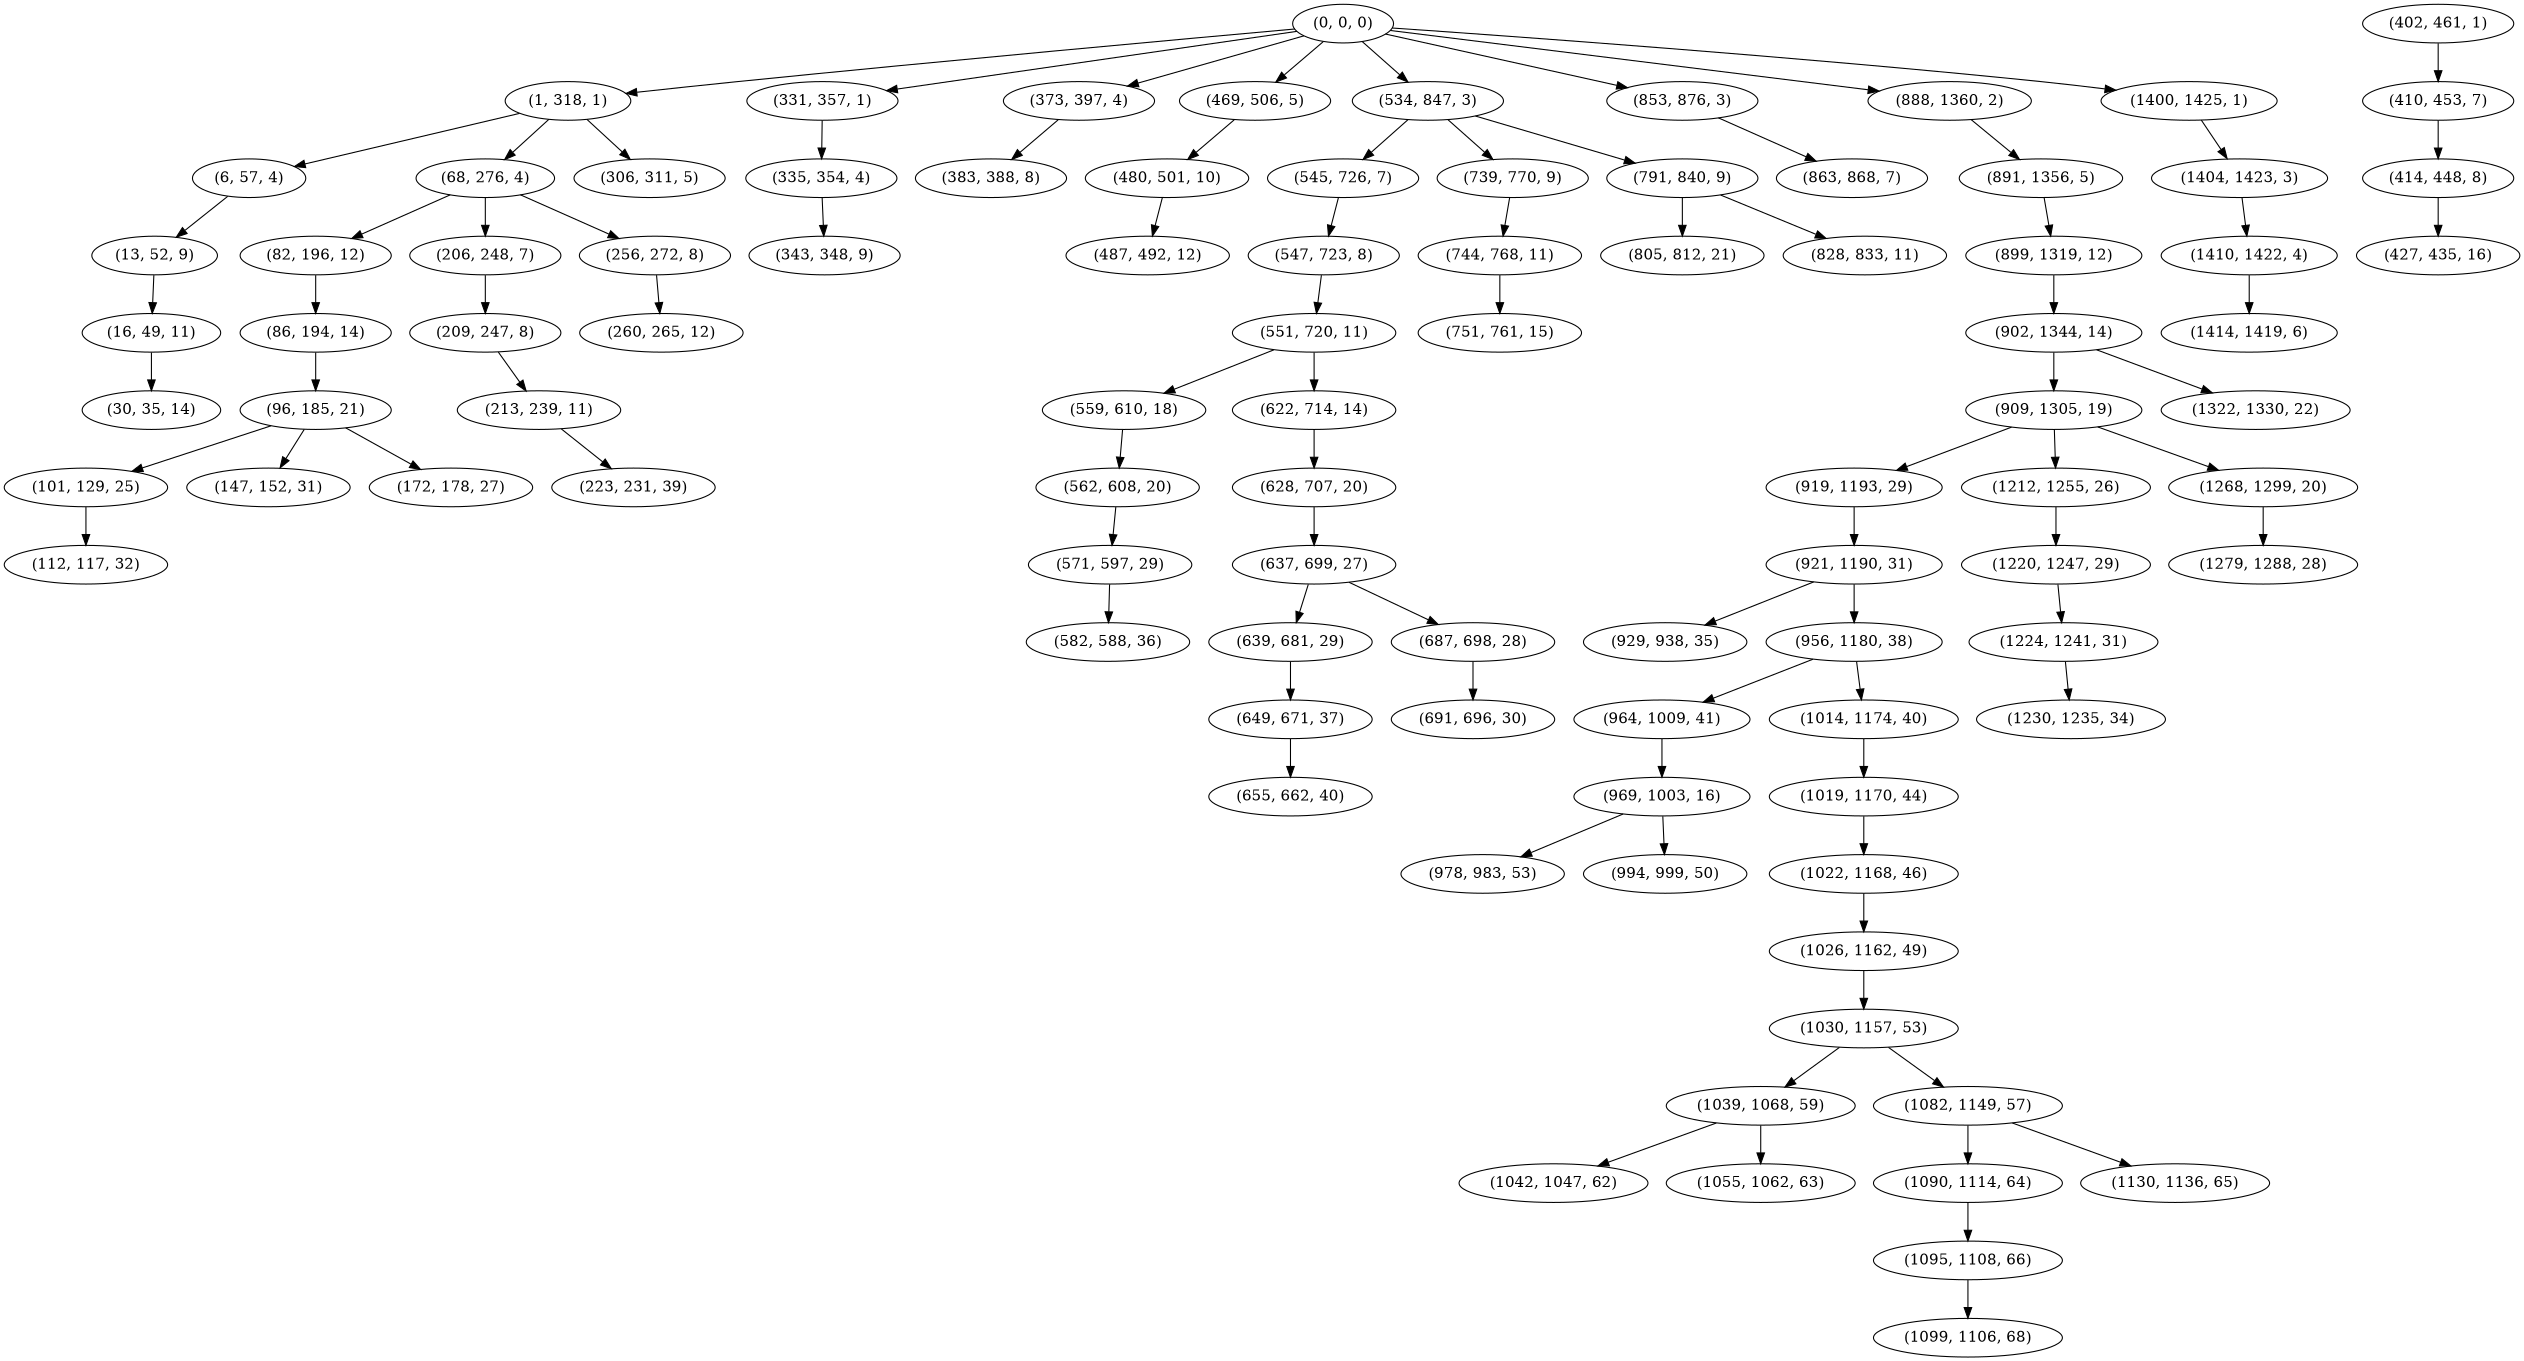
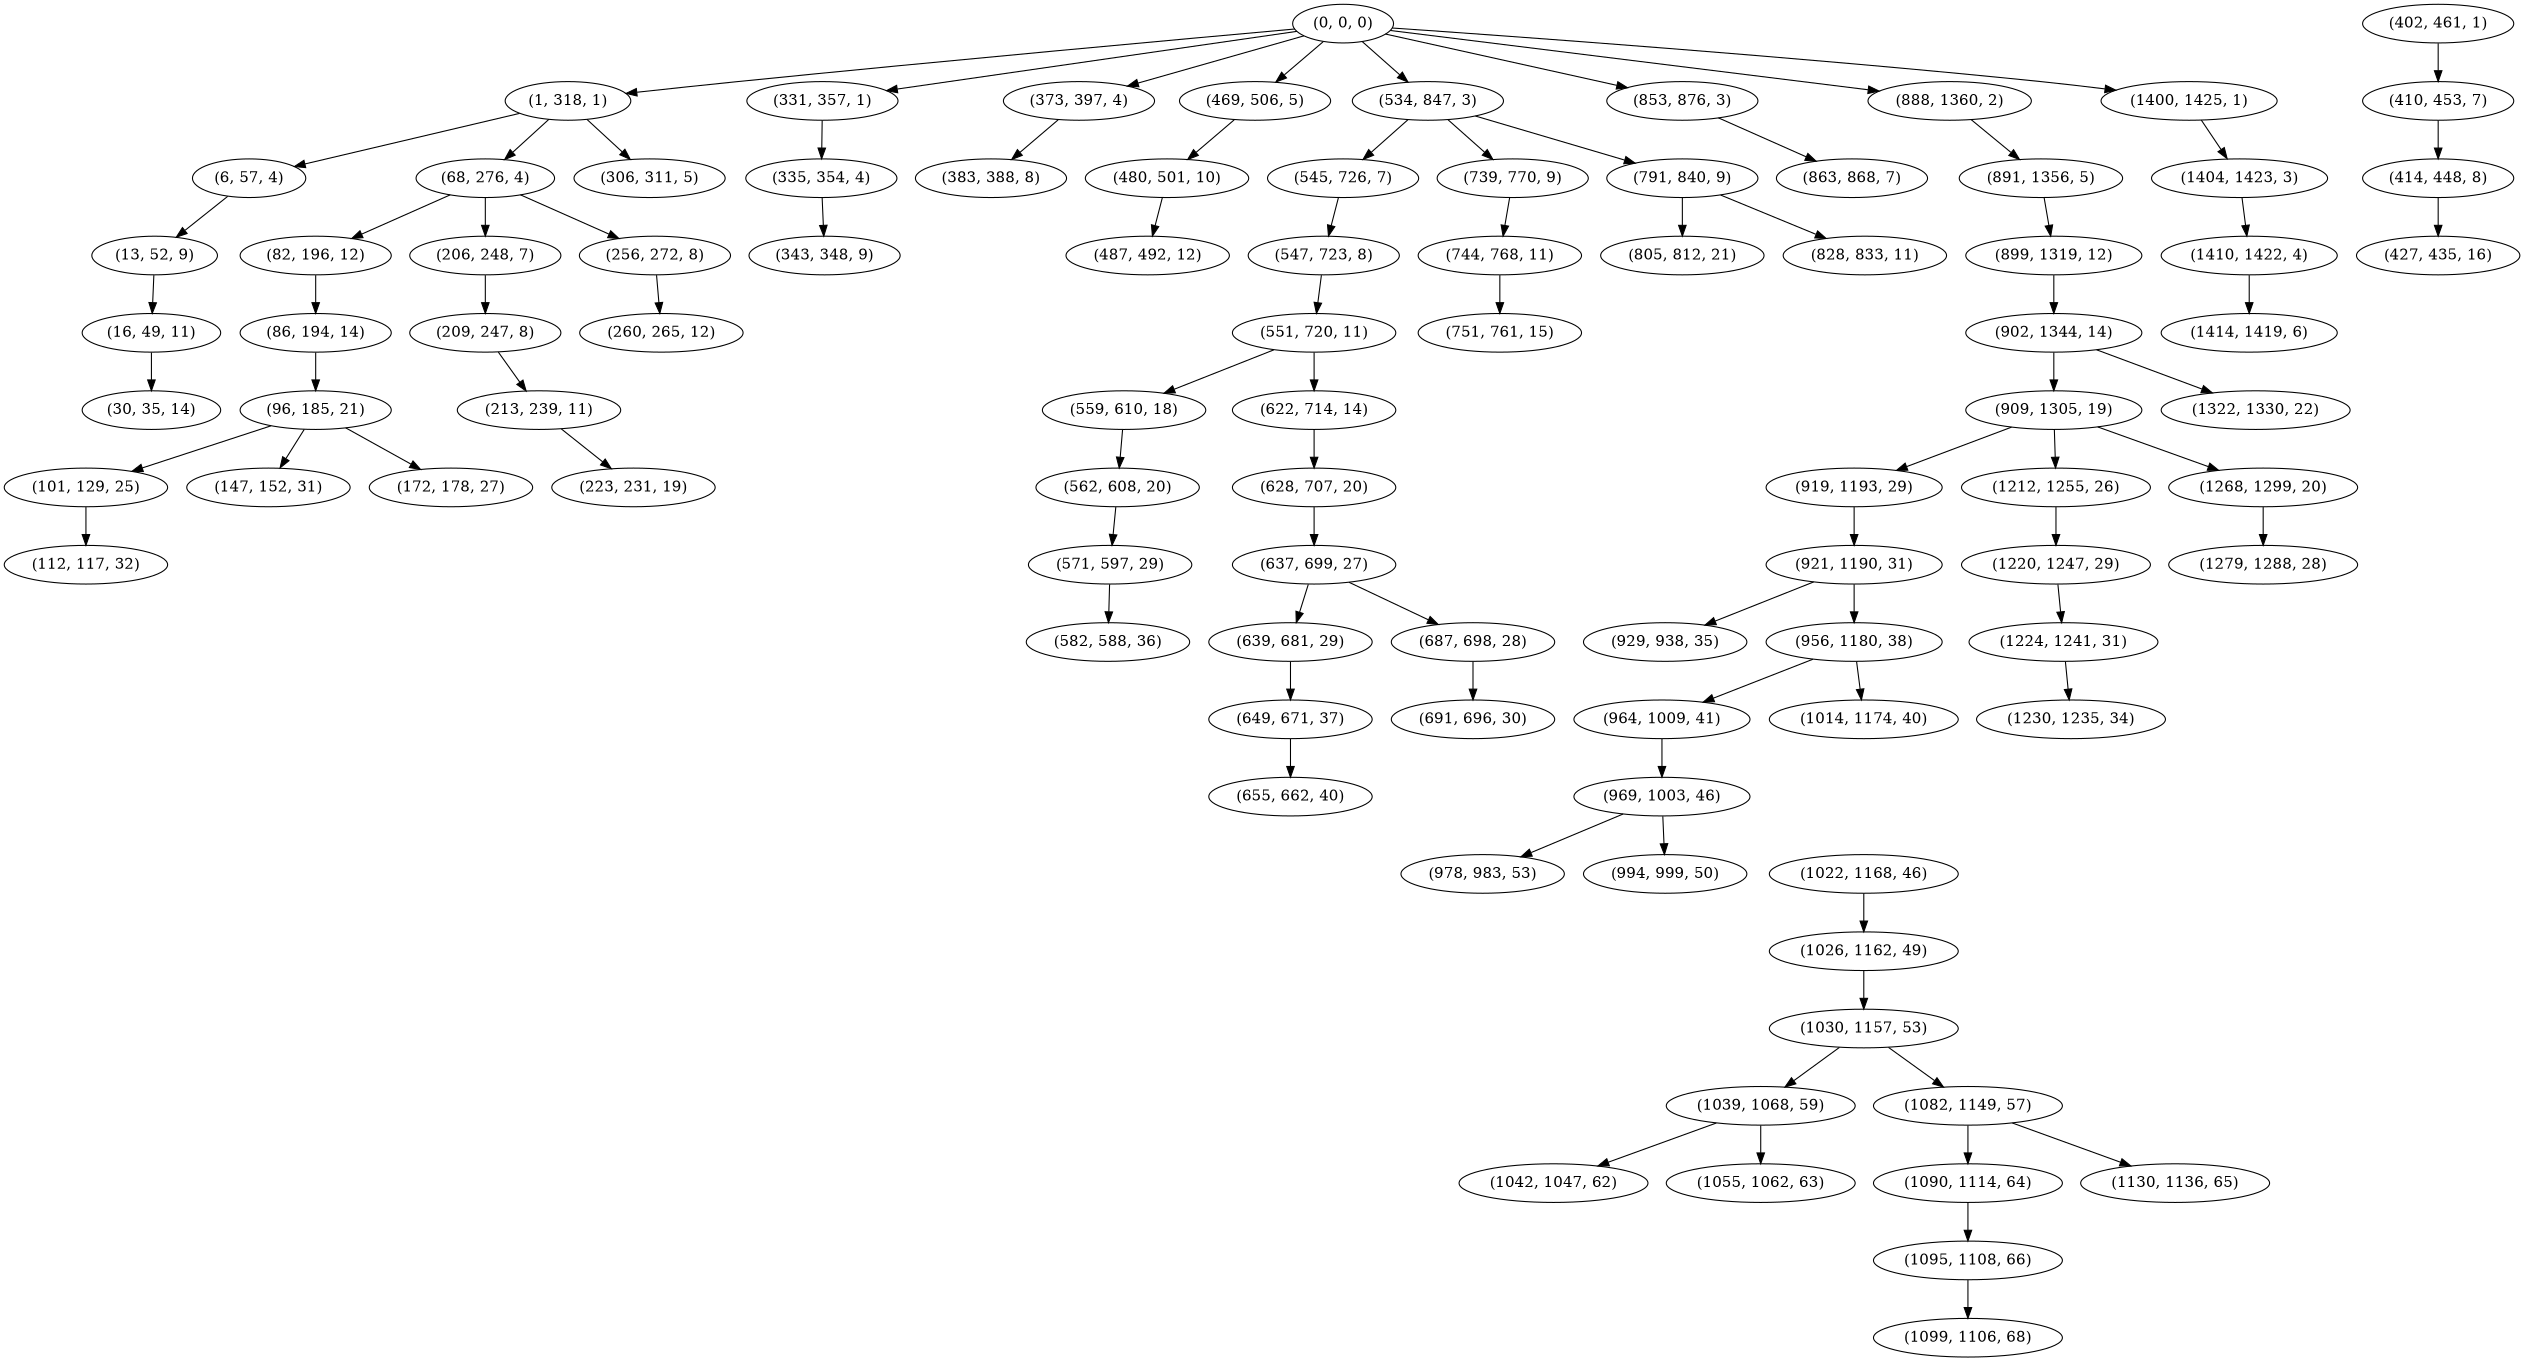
  digraph {
    "(0, 0, 0)"
    "(1, 318, 1)"
    "(331, 357, 1)"
    "(373, 397, 4)"
    "(469, 506, 5)"
    "(534, 847, 3)"
    "(853, 876, 3)"
    "(888, 1360, 2)"
    "(1400, 1425, 1)"
    "(6, 57, 4)"
    "(68, 276, 4)"
    "(306, 311, 5)"
    "(335, 354, 4)"
    "(383, 388, 8)"
    "(402, 461, 1)"
    "(410, 453, 7)"
    "(480, 501, 10)"
    "(545, 726, 7)"
    "(739, 770, 9)"
    "(791, 840, 9)"
    "(863, 868, 7)"
    "(891, 1356, 5)"
    "(1404, 1423, 3)"
    "(13, 52, 9)"
    "(82, 196, 12)"
    "(206, 248, 7)"
    "(256, 272, 8)"
    "(16, 49, 11)"
    "(30, 35, 14)"
    "(86, 194, 14)"
    "(209, 247, 8)"
    "(260, 265, 12)"
    "(96, 185, 21)"
    "(101, 129, 25)"
    "(147, 152, 31)"
    "(172, 178, 27)"
    "(112, 117, 32)"
    "(213, 239, 11)"
-   "(223, 231, 19)" [label="(223, 231, 39)"]
+   "(223, 231, 19)"
    "(343, 348, 9)"
    "(414, 448, 8)"
    "(427, 435, 16)"
    "(487, 492, 12)"
    "(547, 723, 8)"
    "(744, 768, 11)"
    "(805, 812, 21)"
    "(828, 833, 11)"
    "(551, 720, 11)"
    "(559, 610, 18)"
    "(622, 714, 14)"
    "(562, 608, 20)"
    "(628, 707, 20)"
    "(571, 597, 29)"
    "(582, 588, 36)"
    "(637, 699, 27)"
    "(639, 681, 29)"
    "(687, 698, 28)"
    "(649, 671, 37)"
    "(691, 696, 30)"
    "(655, 662, 40)"
    "(751, 761, 15)"
    n62 [label="(899, 1319, 12)"]
    "(902, 1344, 14)"
    "(909, 1305, 19)"
    "(1322, 1330, 22)"
    "(919, 1193, 29)"
    "(1212, 1255, 26)"
    "(1268, 1299, 20)"
    "(921, 1190, 31)"
    "(1220, 1247, 29)"
    "(1279, 1288, 28)"
    "(929, 938, 35)"
    "(956, 1180, 38)"
    "(964, 1009, 41)"
    "(1014, 1174, 40)"
-   "(969, 1003, 46)" [label="(969, 1003, 16)"]
-   "(1019, 1170, 44)"
+   "(969, 1003, 46)"
    "(978, 983, 53)"
    "(994, 999, 50)"
    n80 [label="(1022, 1168, 46)"]
    "(1026, 1162, 49)"
    "(1030, 1157, 53)"
    "(1039, 1068, 59)"
    "(1082, 1149, 57)"
    "(1042, 1047, 62)"
    "(1055, 1062, 63)"
    "(1090, 1114, 64)"
    "(1130, 1136, 65)"
    "(1095, 1108, 66)"
    "(1099, 1106, 68)"
    "(1224, 1241, 31)"
    "(1230, 1235, 34)"
    "(1410, 1422, 4)"
    "(1414, 1419, 6)"
    "(0, 0, 0)" -> "(1, 318, 1)"
    "(0, 0, 0)" -> "(331, 357, 1)"
    "(0, 0, 0)" -> "(373, 397, 4)"
    "(0, 0, 0)" -> "(469, 506, 5)"
    "(0, 0, 0)" -> "(534, 847, 3)"
    "(0, 0, 0)" -> "(853, 876, 3)"
    "(0, 0, 0)" -> "(888, 1360, 2)"
    "(0, 0, 0)" -> "(1400, 1425, 1)"
    "(1, 318, 1)" -> "(6, 57, 4)"
    "(1, 318, 1)" -> "(68, 276, 4)"
    "(1, 318, 1)" -> "(306, 311, 5)"
    "(331, 357, 1)" -> "(335, 354, 4)"
    "(373, 397, 4)" -> "(383, 388, 8)"
    "(469, 506, 5)" -> "(480, 501, 10)"
    "(534, 847, 3)" -> "(545, 726, 7)"
    "(534, 847, 3)" -> "(739, 770, 9)"
    "(534, 847, 3)" -> "(791, 840, 9)"
    "(853, 876, 3)" -> "(863, 868, 7)"
    "(888, 1360, 2)" -> "(891, 1356, 5)"
    "(1400, 1425, 1)" -> "(1404, 1423, 3)"
    "(6, 57, 4)" -> "(13, 52, 9)"
    "(68, 276, 4)" -> "(82, 196, 12)"
    "(68, 276, 4)" -> "(206, 248, 7)"
    "(68, 276, 4)" -> "(256, 272, 8)"
    "(335, 354, 4)" -> "(343, 348, 9)"
    "(402, 461, 1)" -> "(410, 453, 7)"
    "(410, 453, 7)" -> "(414, 448, 8)"
    "(480, 501, 10)" -> "(487, 492, 12)"
    "(545, 726, 7)" -> "(547, 723, 8)"
    "(739, 770, 9)" -> "(744, 768, 11)"
    "(791, 840, 9)" -> "(805, 812, 21)"
    "(791, 840, 9)" -> "(828, 833, 11)"
    "(891, 1356, 5)" -> n62
    "(1404, 1423, 3)" -> "(1410, 1422, 4)"
    "(13, 52, 9)" -> "(16, 49, 11)"
    "(82, 196, 12)" -> "(86, 194, 14)"
    "(206, 248, 7)" -> "(209, 247, 8)"
    "(256, 272, 8)" -> "(260, 265, 12)"
    "(16, 49, 11)" -> "(30, 35, 14)"
    "(86, 194, 14)" -> "(96, 185, 21)"
    "(209, 247, 8)" -> "(213, 239, 11)"
    "(96, 185, 21)" -> "(101, 129, 25)"
    "(96, 185, 21)" -> "(147, 152, 31)"
    "(96, 185, 21)" -> "(172, 178, 27)"
    "(101, 129, 25)" -> "(112, 117, 32)"
    "(213, 239, 11)" -> "(223, 231, 19)"
    "(414, 448, 8)" -> "(427, 435, 16)"
    "(547, 723, 8)" -> "(551, 720, 11)"
    "(744, 768, 11)" -> "(751, 761, 15)"
    "(551, 720, 11)" -> "(559, 610, 18)"
    "(551, 720, 11)" -> "(622, 714, 14)"
    "(559, 610, 18)" -> "(562, 608, 20)"
    "(622, 714, 14)" -> "(628, 707, 20)"
    "(562, 608, 20)" -> "(571, 597, 29)"
    "(628, 707, 20)" -> "(637, 699, 27)"
    "(571, 597, 29)" -> "(582, 588, 36)"
    "(637, 699, 27)" -> "(639, 681, 29)"
    "(637, 699, 27)" -> "(687, 698, 28)"
    "(639, 681, 29)" -> "(649, 671, 37)"
    "(687, 698, 28)" -> "(691, 696, 30)"
    "(649, 671, 37)" -> "(655, 662, 40)"
    n62 -> "(902, 1344, 14)"
    "(902, 1344, 14)" -> "(909, 1305, 19)"
    "(902, 1344, 14)" -> "(1322, 1330, 22)"
    "(909, 1305, 19)" -> "(919, 1193, 29)"
    "(909, 1305, 19)" -> "(1212, 1255, 26)"
    "(909, 1305, 19)" -> "(1268, 1299, 20)"
    "(919, 1193, 29)" -> "(921, 1190, 31)"
    "(1212, 1255, 26)" -> "(1220, 1247, 29)"
    "(1268, 1299, 20)" -> "(1279, 1288, 28)"
    "(921, 1190, 31)" -> "(929, 938, 35)"
    "(921, 1190, 31)" -> "(956, 1180, 38)"
    "(1220, 1247, 29)" -> "(1224, 1241, 31)"
    "(956, 1180, 38)" -> "(964, 1009, 41)"
    "(956, 1180, 38)" -> "(1014, 1174, 40)"
    "(964, 1009, 41)" -> "(969, 1003, 46)"
-   "(1014, 1174, 40)" -> "(1019, 1170, 44)"
    "(969, 1003, 46)" -> "(978, 983, 53)"
    "(969, 1003, 46)" -> "(994, 999, 50)"
-   "(1019, 1170, 44)" -> n80
    n80 -> "(1026, 1162, 49)"
    "(1026, 1162, 49)" -> "(1030, 1157, 53)"
    "(1030, 1157, 53)" -> "(1039, 1068, 59)"
    "(1030, 1157, 53)" -> "(1082, 1149, 57)"
    "(1039, 1068, 59)" -> "(1042, 1047, 62)"
    "(1039, 1068, 59)" -> "(1055, 1062, 63)"
    "(1082, 1149, 57)" -> "(1090, 1114, 64)"
    "(1082, 1149, 57)" -> "(1130, 1136, 65)"
    "(1090, 1114, 64)" -> "(1095, 1108, 66)"
    "(1095, 1108, 66)" -> "(1099, 1106, 68)"
    "(1224, 1241, 31)" -> "(1230, 1235, 34)"
    "(1410, 1422, 4)" -> "(1414, 1419, 6)"
  }
